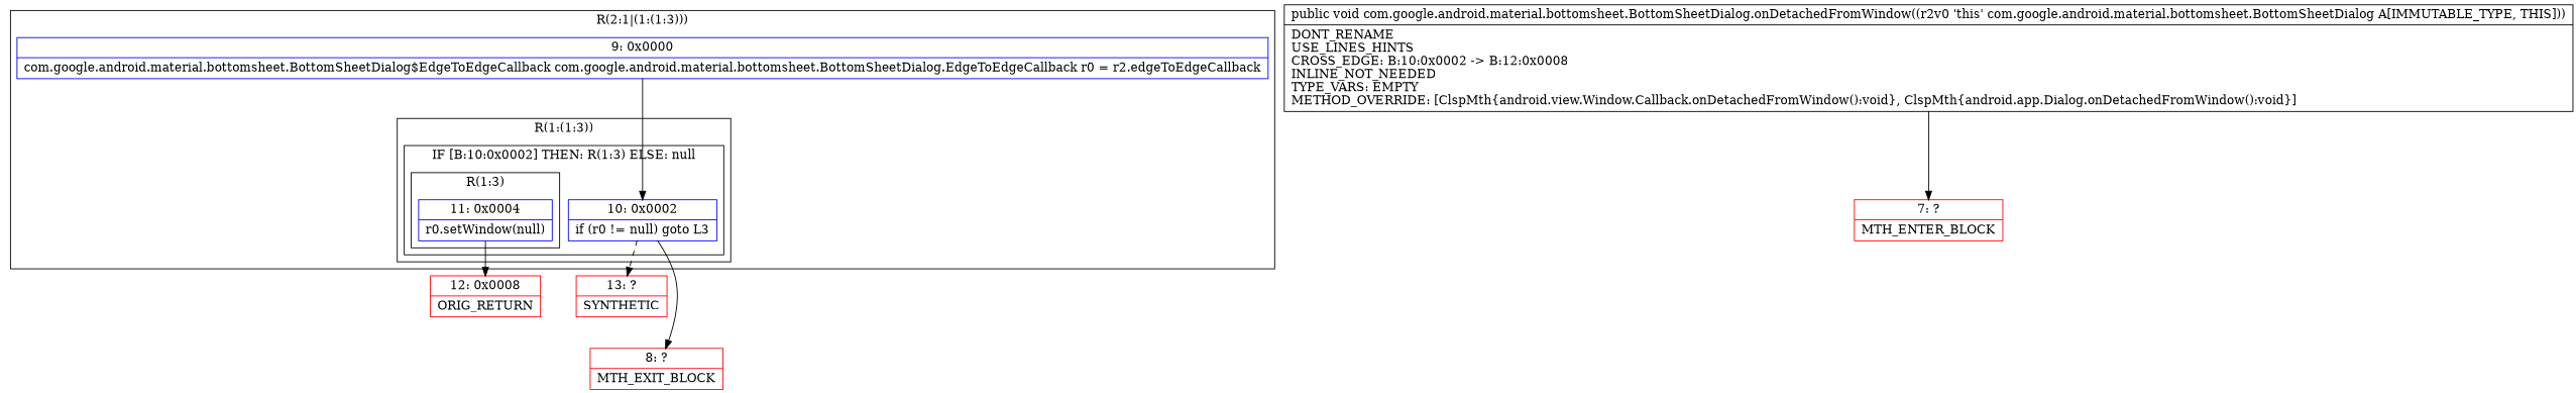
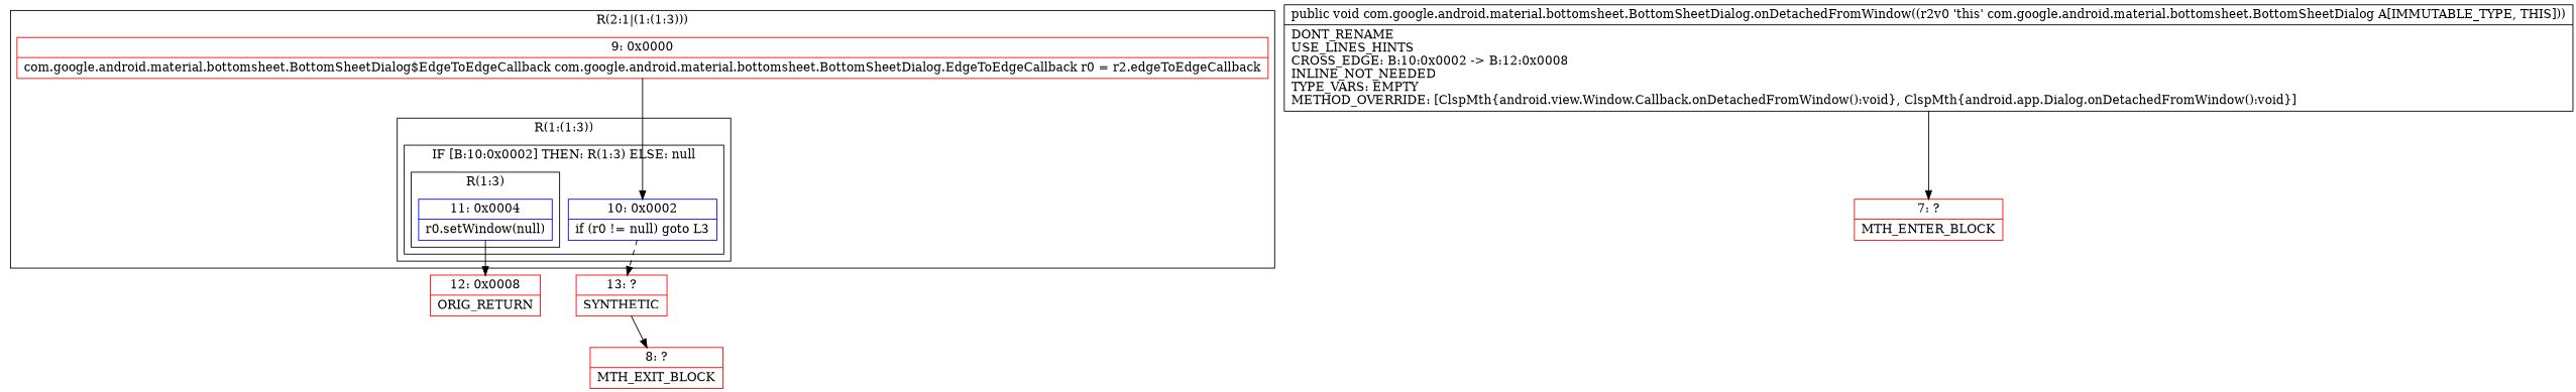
  digraph {
    node [color=red shape=record]
    n1 [color=blue label="{11\:\ 0x0004|r0.setWindow(null)\l}"]
    n2 [color=blue label="{10\:\ 0x0002|if (r0 != null) goto L3\l}"]
-   n3 [color=blue label="{9\:\ 0x0000|com.google.android.material.bottomsheet.BottomSheetDialog$EdgeToEdgeCallback com.google.android.material.bottomsheet.BottomSheetDialog.EdgeToEdgeCallback r0 = r2.edgeToEdgeCallback\l}"]
+   n3 [label="{9\:\ 0x0000|com.google.android.material.bottomsheet.BottomSheetDialog$EdgeToEdgeCallback com.google.android.material.bottomsheet.BottomSheetDialog.EdgeToEdgeCallback r0 = r2.edgeToEdgeCallback\l}"]
    n4 [label="{12\:\ 0x0008|ORIG_RETURN\l}"]
    n5 [label="{13\:\ ?|SYNTHETIC\l}"]
    n6 [label="{8\:\ ?|MTH_EXIT_BLOCK\l}"]
    n7 [label="{7\:\ ?|MTH_ENTER_BLOCK\l}"]
    n8 [label="{public void com.google.android.material.bottomsheet.BottomSheetDialog.onDetachedFromWindow((r2v0 'this' com.google.android.material.bottomsheet.BottomSheetDialog A[IMMUTABLE_TYPE, THIS]))  | DONT_RENAME\lUSE_LINES_HINTS\lCROSS_EDGE: B:10:0x0002 \-\> B:12:0x0008\lINLINE_NOT_NEEDED\lTYPE_VARS: EMPTY\lMETHOD_OVERRIDE: [ClspMth\{android.view.Window.Callback.onDetachedFromWindow():void\}, ClspMth\{android.app.Dialog.onDetachedFromWindow():void\}]\l}" color=""]
    subgraph cluster_1 {
      label="R(2:1|(1:(1:3)))"
      n3
      subgraph cluster_2 {
        label="R(1:(1:3))"
        subgraph cluster_3 {
          label="IF [B:10:0x0002] THEN: R(1:3) ELSE: null"
          n2
          subgraph cluster_4 {
            label="R(1:3)"
            n1
          }
        }
      }
    }
    n1 -> n4
    n2 -> n5 [style=dashed]
    n3 -> n2
-   n2 -> n6
+   n5 -> n6
    n8 -> n7
  }
